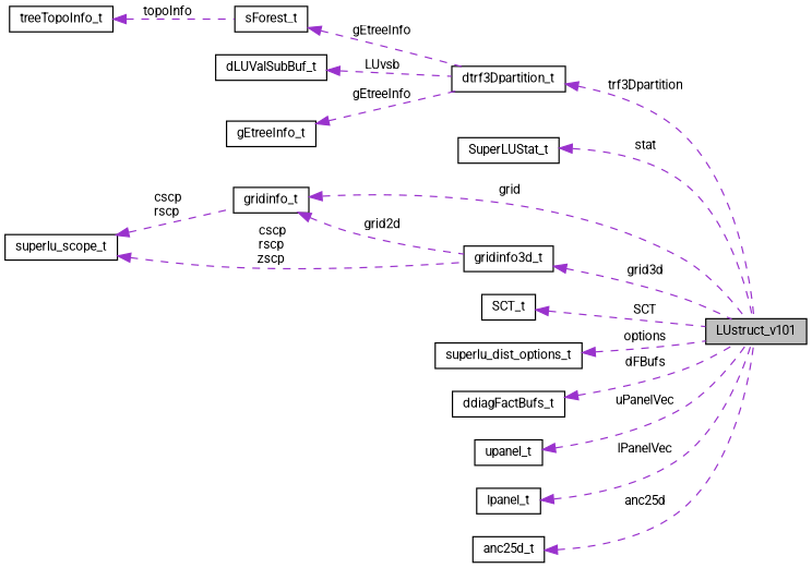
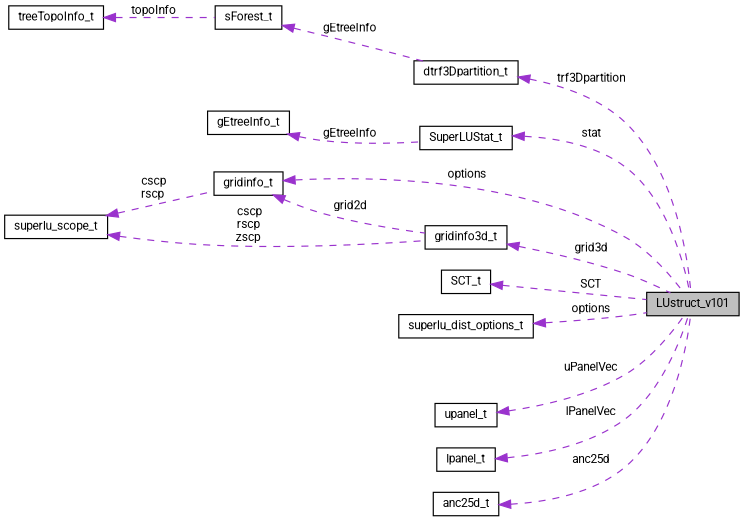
  digraph {
    fontname=Roboto
    rankdir=LR
    node [color=black fillcolor=white fontname=Roboto fontsize=10 shape=record style=filled]
    edge [color=darkorchid3 dir=back fontname=Roboto fontsize=10 labelfontname=Helvetica labelfontsize=10 style=dashed]
    n1 [fillcolor=grey75 fontcolor=black height=0.2 label=LUstruct_v101 width=0.4]
    n2 [height=0.2 label=dtrf3Dpartition_t width=0.4]
    n3 [height=0.2 label=sForest_t width=0.4]
    n4 [height=0.2 label=treeTopoInfo_t width=0.4]
-   n5 [height=0.2 label=dLUValSubBuf_t width=0.4]
    n6 [height=0.2 label=gEtreeInfo_t width=0.4]
    n7 [height=0.2 label=gridinfo_t width=0.4]
    n8 [height=0.2 label=gridinfo3d_t width=0.4]
    n9 [height=0.2 label=superlu_scope_t width=0.4]
    n10 [height=0.2 label=SuperLUStat_t width=0.4]
    n11 [height=0.2 label=SCT_t width=0.4]
    n12 [height=0.2 label=superlu_dist_options_t width=0.4]
-   n13 [height=0.2 label=ddiagFactBufs_t width=0.4]
    n14 [height=0.2 label=upanel_t width=0.4]
    n15 [height=0.2 label=lpanel_t width=0.4]
    n16 [height=0.2 label=anc25d_t width=0.4]
    n2 -> n1 [label=" trf3Dpartition"]
    n3 -> n2 [label=" gEtreeInfo"]
    n4 -> n3 [label=" topoInfo"]
-   n5 -> n2 [label=" LUvsb"]
-   n6 -> n2 [label=" gEtreeInfo"]
-   n7 -> n1 [label=" grid"]
+   n6 -> n10 [label=" gEtreeInfo"]
+   n7 -> n1 [label=" options"]
    n7 -> n8 [label=" grid2d"]
    n8 -> n1 [label=" grid3d"]
    n9 -> n7 [label=" cscp\nrscp"]
    n9 -> n8 [label=" cscp\nrscp\nzscp"]
    n10 -> n1 [label=" stat"]
    n11 -> n1 [label=" SCT"]
    n12 -> n1 [label=" options"]
-   n13 -> n1 [label=" dFBufs"]
    n14 -> n1 [label=" uPanelVec"]
    n15 -> n1 [label=" lPanelVec"]
    n16 -> n1 [label=" anc25d"]
  }
